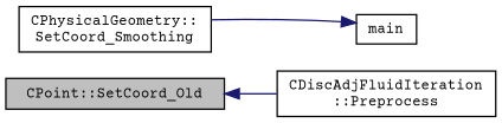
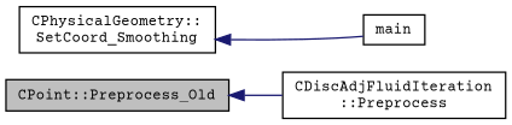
  digraph {
    fontname="Courier Prime"
    rankdir=LR
    node [color=black fillcolor=white fontname="Courier Prime" fontsize=10 shape=record style=filled]
    edge [color=midnightblue dir=back fontname="Courier Prime" fontsize=10 labelfontname=Helvetica labelfontsize=10 style=solid]
-   n1 [fillcolor=grey75 fontcolor=black height=0.2 label="CPoint::SetCoord_Old" width=0.4]
+   n1 [fillcolor=grey75 fontcolor=black height=0.2 label="CPoint::Preprocess_Old" width=0.4]
    n2 [height=0.2 label="CDiscAdjFluidIteration\l::Preprocess" width=0.4]
    n3 [height=0.2 label="CPhysicalGeometry::\lSetCoord_Smoothing" width=0.4]
    n4 [height=0.2 label=main width=0.4]
    n1 -> n2
-   n4 -> n3
+   n3 -> n4
  }
